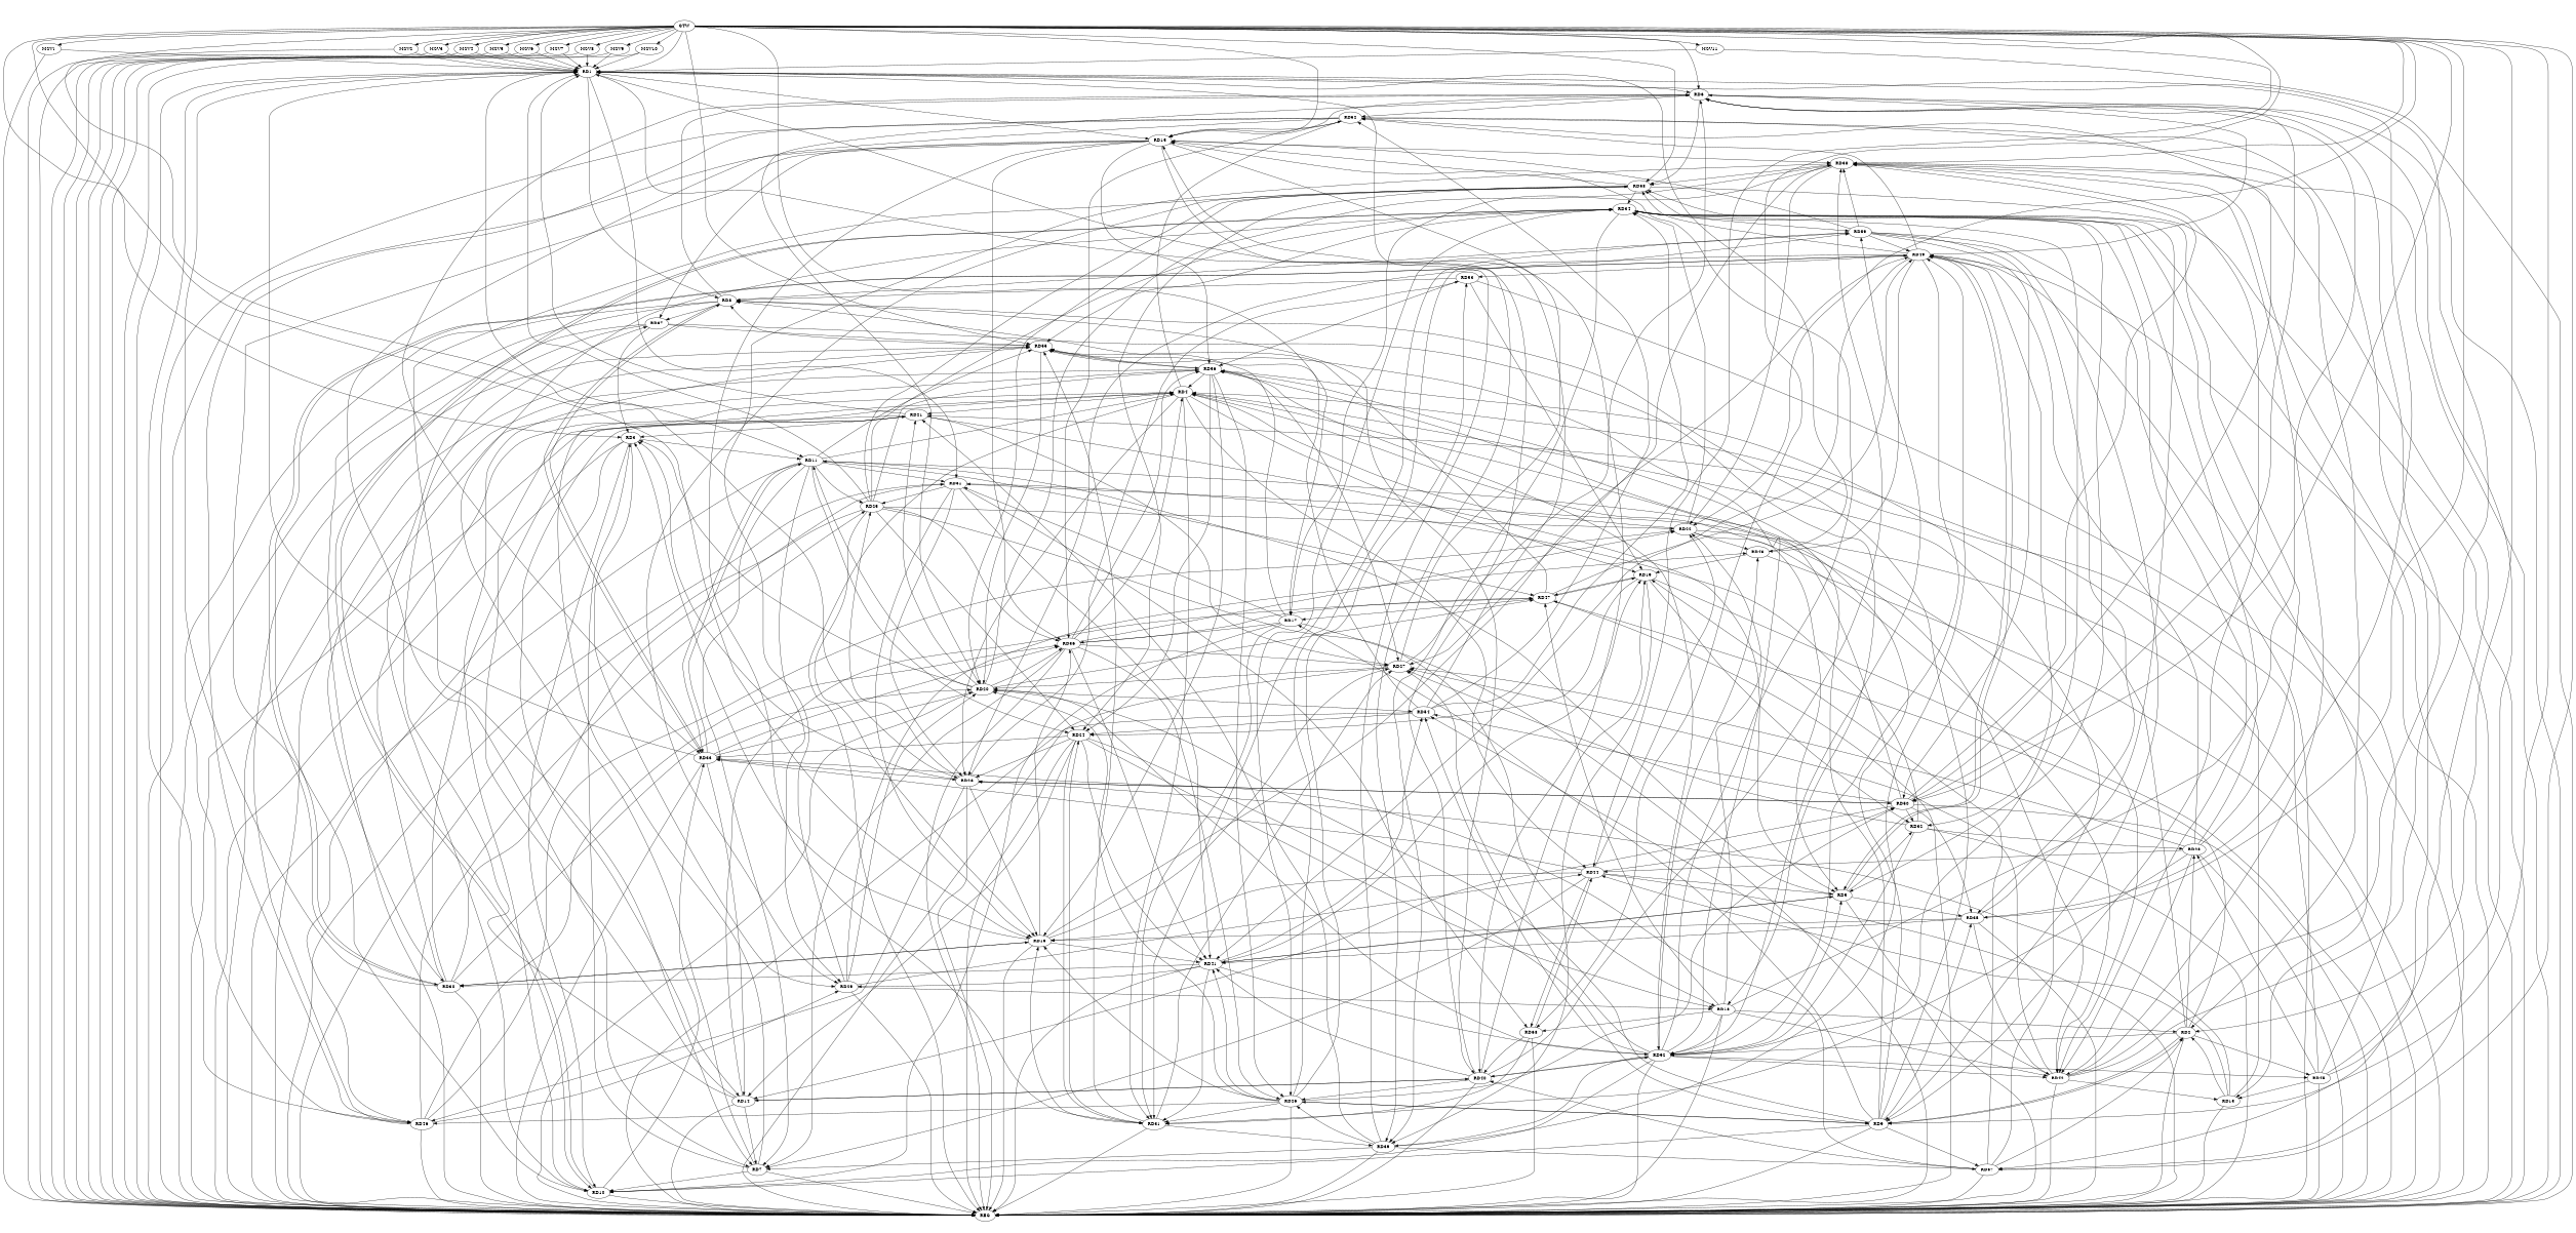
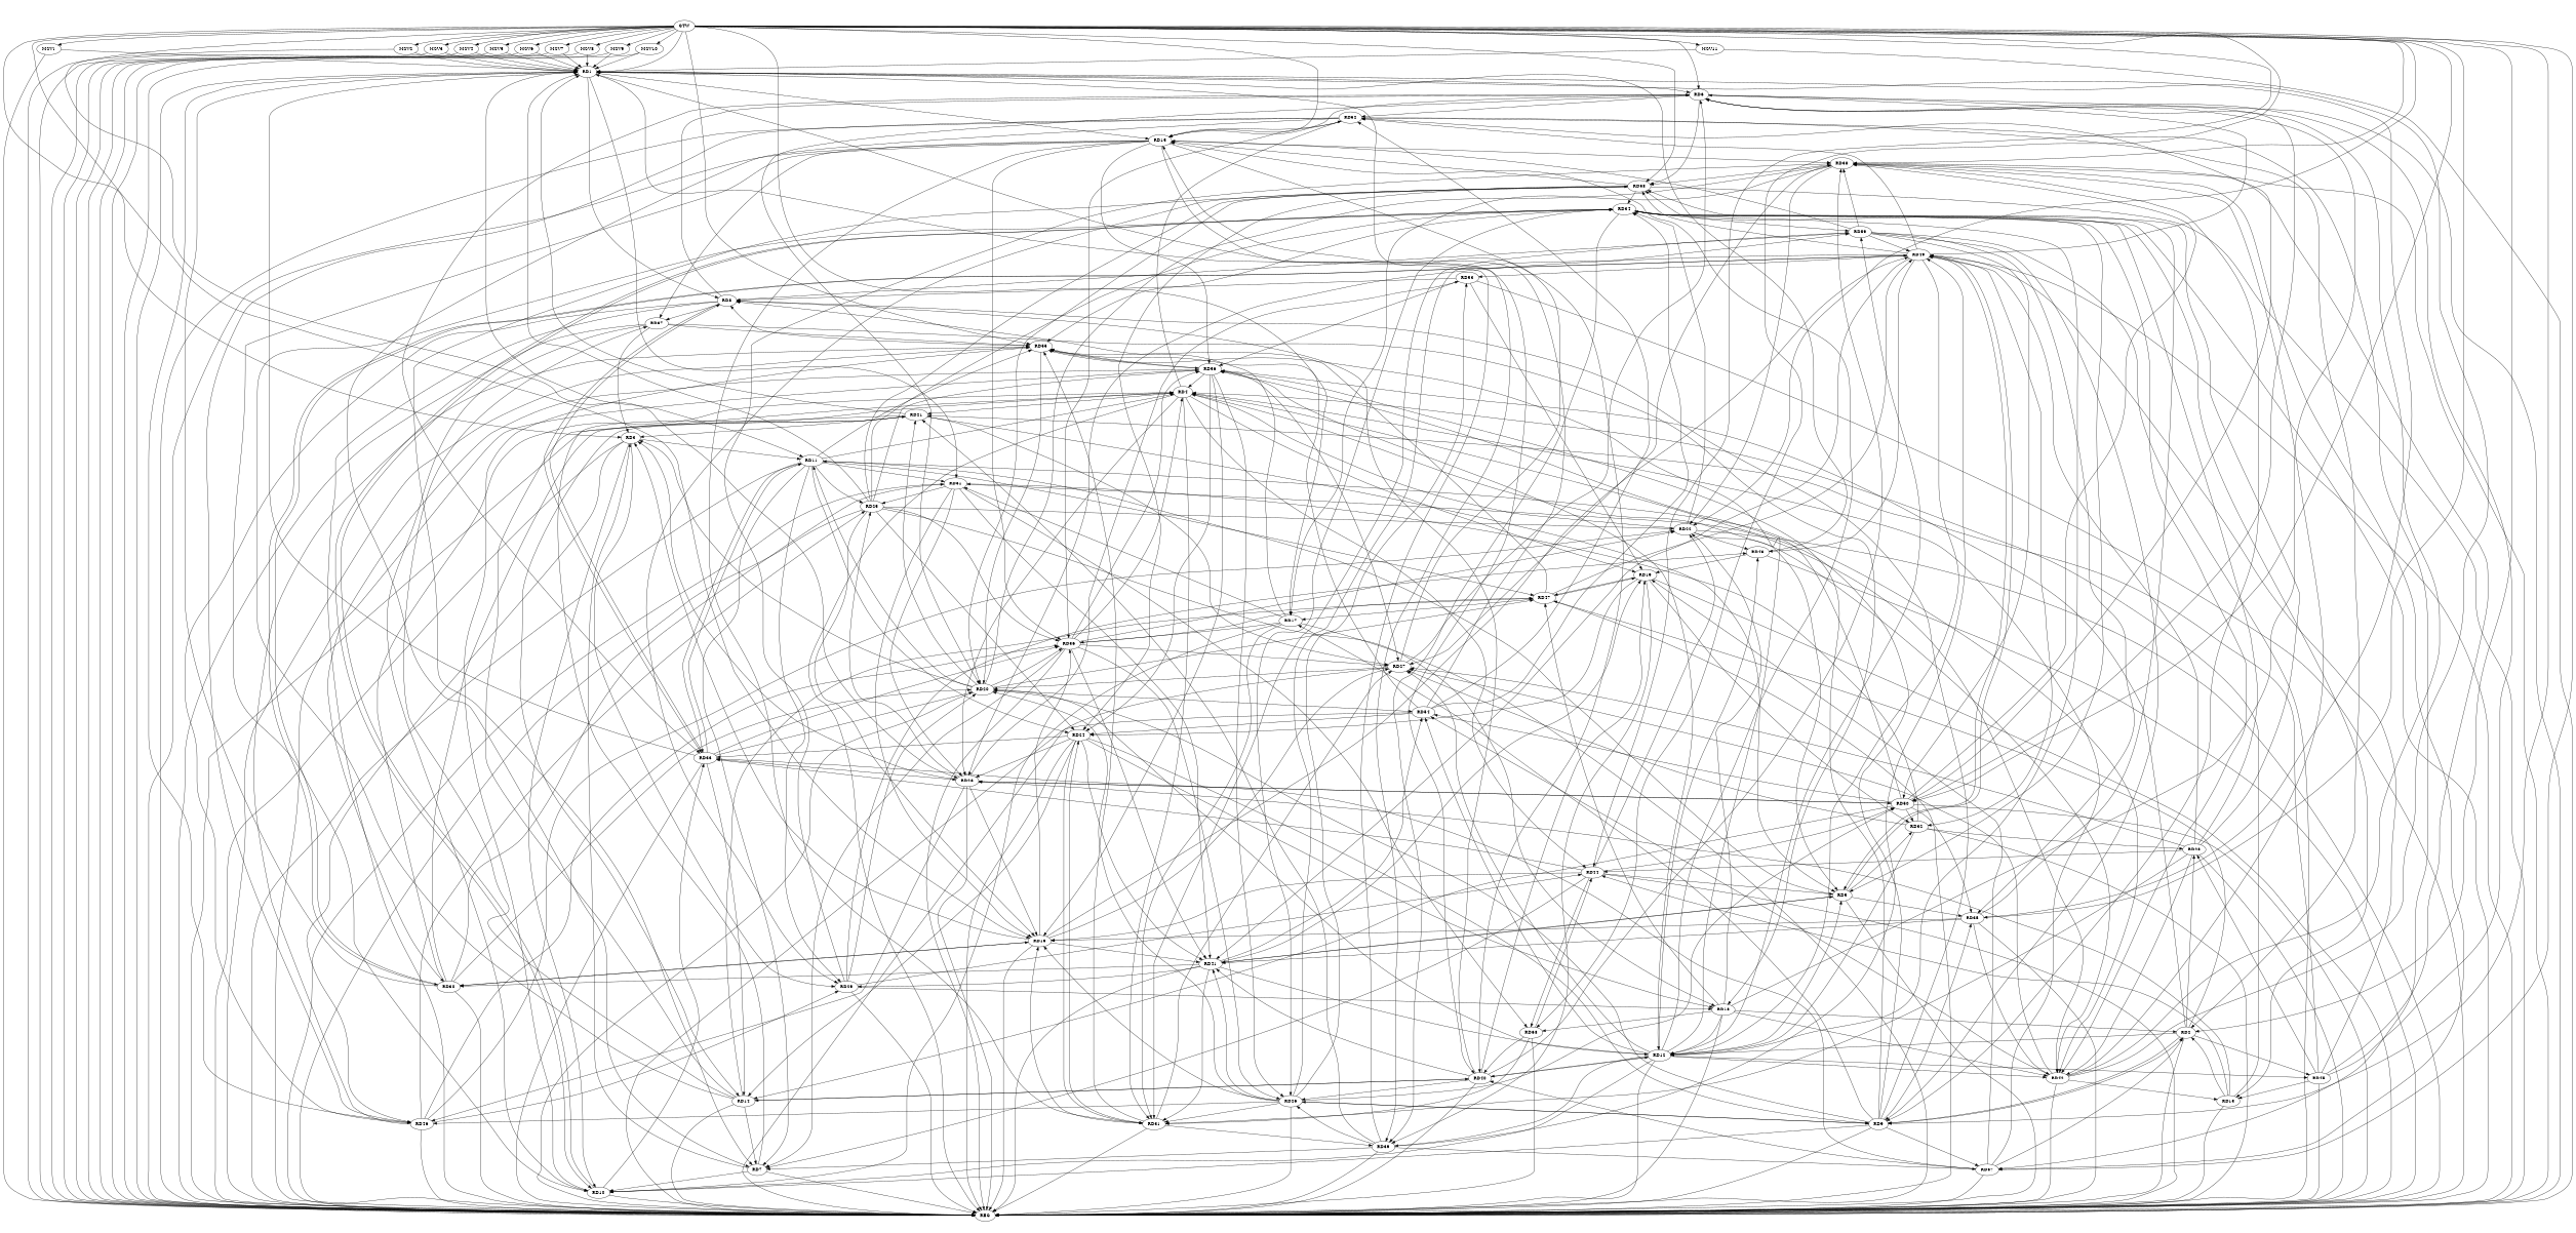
  strict digraph {
    n1 [label=RD1]
    n2 [label=RD6]
    n3 [label=RD8]
    n4 [label=RD11]
    n5 [label=RD15]
    n6 [label=RD40]
    n7 [label=RD51]
    n8 [label=REG]
    n9 [label=RD52]
    n10 [label=RD20]
    n11 [label=RD33]
    n12 [label=RD50]
    n13 [label=RD58]
    n14 [label=RD46]
    n15 [label=RD37]
    n16 [label=RD59]
    n17 [label=RD47]
    n18 [label=RD29]
    n19 [label=RD4]
    n20 [label=RD7]
    n21 [label=RD55]
    n22 [label=RD24]
    n23 [label=RD25]
    n24 [label=RD42]
    n25 [label=RD56]
    n26 [label=RD10]
    n27 [label=RD31]
    n28 [label=RD39]
    n29 [label=RD36]
    n30 [label=RD38]
-   n31 [label=RD92]
+   n31 [label=RD12]
    n32 [label=RD19]
    n33 [label=RD41]
    n34 [label=RD26]
    n35 [label=RD14]
    n36 [label=RD23]
    n37 [label=RD16]
    n38 [label=RD68]
    n39 [label=RD2]
    n40 [label=RD9]
    n41 [label=RD28]
    n42 [label=RD45]
    n43 [label=RD35]
    n44 [label=RD17]
    n45 [label=RD57]
    n46 [label=RD5]
    n47 [label=RD27]
    n48 [label=RD43]
    n49 [label=RD54]
    n50 [label=RD44]
    n51 [label=RD49]
    n52 [label=RD34]
    n53 [label=RD21]
    n54 [label=RD13]
    n55 [label=RD30]
    n56 [label=RD3]
    n57 [label=RD18]
    n58 [label=RD22]
    n59 [label=RD32]
    n60 [label=RD53]
    n61 [label=GTW]
    n62 [label=MSV1]
    n63 [label=MSV2]
    n64 [label=MSV3]
    n65 [label=MSV4]
    n66 [label=MSV5]
    n67 [label=MSV6]
    n68 [label=MSV7]
    n69 [label=MSV8]
    n70 [label=MSV9]
    n71 [label=MSV10]
    n72 [label=MSV11]
    n1 -> n2
    n1 -> n3
    n1 -> n4
    n1 -> n5
    n1 -> n6
    n1 -> n7
    n1 -> n8
    n2 -> n8
    n2 -> n9
    n2 -> n10
    n2 -> n11
    n2 -> n12
    n2 -> n13
    n3 -> n2
    n3 -> n8
    n3 -> n11
    n3 -> n14
    n3 -> n15
    n3 -> n16
    n4 -> n7
    n4 -> n8
    n4 -> n11
    n4 -> n17
    n4 -> n18
    n4 -> n19
    n4 -> n20
    n4 -> n21
    n4 -> n22
    n4 -> n23
    n4 -> n24
    n5 -> n2
    n5 -> n6
    n5 -> n8
    n5 -> n15
    n5 -> n25
    n5 -> n26
    n5 -> n27
    n5 -> n28
    n5 -> n29
    n5 -> n30
    n6 -> n3
    n6 -> n8
    n6 -> n30
    n6 -> n31
    n6 -> n32
    n6 -> n33
    n6 -> n34
    n6 -> n35
    n7 -> n8
    n7 -> n23
    n7 -> n24
    n7 -> n33
    n7 -> n36
    n7 -> n37
    n7 -> n38
    n9 -> n5
    n9 -> n8
    n9 -> n14
    n9 -> n20
    n9 -> n29
    n9 -> n39
    n9 -> n45
    n10 -> n4
    n10 -> n8
    n10 -> n17
    n10 -> n29
    n10 -> n30
    n10 -> n49
    n10 -> n53
    n10 -> n56
    n11 -> n1
    n11 -> n3
    n11 -> n4
    n11 -> n8
    n11 -> n10
    n11 -> n29
    n11 -> n35
    n11 -> n36
    n12 -> n8
    n12 -> n9
    n12 -> n25
    n12 -> n30
    n12 -> n35
    n12 -> n36
    n12 -> n43
    n12 -> n49
    n12 -> n59
    n13 -> n5
    n13 -> n8
    n13 -> n10
    n13 -> n18
    n13 -> n20
    n13 -> n22
    n13 -> n52
    n14 -> n1
    n14 -> n8
    n14 -> n18
    n14 -> n21
    n14 -> n23
    n14 -> n29
    n14 -> n58
    n15 -> n8
    n15 -> n21
    n15 -> n26
    n15 -> n56
    n15 -> n57
    n16 -> n5
    n16 -> n8
    n16 -> n12
    n16 -> n27
    n16 -> n30
    n16 -> n40
    n16 -> n43
    n16 -> n51
    n17 -> n8
    n17 -> n21
    n17 -> n32
    n17 -> n44
    n17 -> n51
    n18 -> n8
    n18 -> n10
    n18 -> n30
    n18 -> n48
    n18 -> n50
    n18 -> n57
    n19 -> n8
    n19 -> n9
    n19 -> n27
    n19 -> n32
    n19 -> n36
    n19 -> n46
    n19 -> n50
    n19 -> n53
    n20 -> n8
    n20 -> n19
    n20 -> n26
    n20 -> n56
    n21 -> n3
    n21 -> n8
    n21 -> n10
    n21 -> n25
    n22 -> n8
    n22 -> n11
    n22 -> n27
    n22 -> n33
    n22 -> n35
    n22 -> n36
    n22 -> n40
    n22 -> n57
    n23 -> n1
    n23 -> n8
    n23 -> n13
    n23 -> n22
    n23 -> n25
    n23 -> n29
    n23 -> n37
    n23 -> n52
    n23 -> n57
    n23 -> n58
    n24 -> n1
    n24 -> n2
    n24 -> n8
    n24 -> n30
    n24 -> n47
    n24 -> n49
    n24 -> n54
    n25 -> n8
    n25 -> n19
    n25 -> n21
    n25 -> n22
    n25 -> n31
    n25 -> n34
    n25 -> n37
    n25 -> n47
    n25 -> n55
    n26 -> n8
    n26 -> n11
    n26 -> n21
    n26 -> n52
    n27 -> n8
    n27 -> n21
    n27 -> n22
    n27 -> n28
    n27 -> n37
    n27 -> n47
    n28 -> n1
    n28 -> n8
    n28 -> n20
    n28 -> n34
    n28 -> n45
    n28 -> n51
    n28 -> n53
    n29 -> n8
    n29 -> n17
    n29 -> n19
    n29 -> n20
    n29 -> n25
    n29 -> n33
    n29 -> n34
    n29 -> n47
    n29 -> n58
    n30 -> n8
    n30 -> n13
    n30 -> n40
    n30 -> n44
    n30 -> n47
    n30 -> n58
    n31 -> n5
    n31 -> n6
    n31 -> n8
    n31 -> n10
    n31 -> n16
    n31 -> n21
    n31 -> n24
    n31 -> n26
    n31 -> n28
    n31 -> n42
    n31 -> n46
    n31 -> n47
    n31 -> n48
    n31 -> n49
    n32 -> n8
    n32 -> n17
    n32 -> n22
    n32 -> n28
    n32 -> n59
    n33 -> n8
    n33 -> n18
    n33 -> n27
    n33 -> n31
    n33 -> n32
    n33 -> n46
    n33 -> n49
    n33 -> n55
    n34 -> n8
    n34 -> n10
    n34 -> n12
    n34 -> n14
    n34 -> n16
    n34 -> n27
    n34 -> n33
    n34 -> n37
    n34 -> n40
    n34 -> n60
    n35 -> n6
    n35 -> n8
    n35 -> n15
    n35 -> n17
    n35 -> n19
    n35 -> n20
-   n20 -> n52
+   n35 -> n52
    n36 -> n8
    n36 -> n12
    n36 -> n14
    n36 -> n23
    n36 -> n37
    n36 -> n56
    n36 -> n60
    n37 -> n8
    n37 -> n29
    n37 -> n33
    n37 -> n47
    n37 -> n51
    n37 -> n55
    n37 -> n56
    n38 -> n6
    n38 -> n8
    n38 -> n27
    n38 -> n50
    n39 -> n8
    n39 -> n17
    n39 -> n25
    n39 -> n31
    n39 -> n40
    n39 -> n41
    n39 -> n42
    n40 -> n3
    n40 -> n8
    n40 -> n10
    n40 -> n19
    n40 -> n25
    n40 -> n26
    n40 -> n34
    n40 -> n39
    n40 -> n43
    n40 -> n44
    n40 -> n45
    n41 -> n8
    n41 -> n13
    n41 -> n24
    n41 -> n27
    n41 -> n47
    n41 -> n50
    n41 -> n51
    n41 -> n52
    n42 -> n2
    n42 -> n8
    n42 -> n30
    n42 -> n41
    n42 -> n51
    n42 -> n53
    n42 -> n54
    n43 -> n1
    n43 -> n8
    n43 -> n13
    n43 -> n24
    n43 -> n33
    n43 -> n37
    n44 -> n3
    n44 -> n7
    n44 -> n8
    n44 -> n26
    n44 -> n27
    n44 -> n29
    n45 -> n6
    n45 -> n8
    n45 -> n11
    n45 -> n19
    n45 -> n30
    n45 -> n32
    n45 -> n39
    n46 -> n4
    n46 -> n8
    n46 -> n33
    n46 -> n43
    n46 -> n51
    n46 -> n59
    n47 -> n1
    n47 -> n2
    n47 -> n8
    n47 -> n10
    n48 -> n1
    n48 -> n8
    n48 -> n32
    n49 -> n5
    n49 -> n8
    n49 -> n9
    n49 -> n21
    n49 -> n22
    n49 -> n52
    n50 -> n8
    n50 -> n11
    n50 -> n12
    n50 -> n20
    n50 -> n37
    n50 -> n38
    n50 -> n46
    n50 -> n58
    n51 -> n2
    n51 -> n8
    n51 -> n9
    n51 -> n13
    n51 -> n31
    n51 -> n33
    n51 -> n36
    n51 -> n46
    n51 -> n48
    n51 -> n55
    n51 -> n59
    n51 -> n60
    n52 -> n8
    n52 -> n16
    n52 -> n21
    n52 -> n24
    n52 -> n26
    n52 -> n28
    n52 -> n31
    n52 -> n34
    n52 -> n46
    n52 -> n54
    n53 -> n1
    n53 -> n8
    n53 -> n35
    n53 -> n46
    n53 -> n47
    n53 -> n56
    n54 -> n8
    n54 -> n19
    n54 -> n36
    n54 -> n39
    n54 -> n50
    n55 -> n1
    n55 -> n7
    n55 -> n8
    n55 -> n10
    n55 -> n19
    n55 -> n37
    n55 -> n51
    n55 -> n53
    n56 -> n4
    n56 -> n8
    n56 -> n14
    n56 -> n18
    n56 -> n26
    n57 -> n2
    n57 -> n8
    n57 -> n17
    n57 -> n24
    n57 -> n31
    n57 -> n38
    n57 -> n39
    n57 -> n58
    n58 -> n8
    n58 -> n19
    n58 -> n24
    n58 -> n48
    n58 -> n52
    n59 -> n7
    n59 -> n8
    n59 -> n31
    n59 -> n41
    n59 -> n47
    n60 -> n3
    n60 -> n8
    n60 -> n25
    n60 -> n32
    n61 -> n1
    n61 -> n2
    n61 -> n5
    n61 -> n12
    n61 -> n13
    n61 -> n21
    n61 -> n30
    n61 -> n36
    n61 -> n37
    n61 -> n38
    n61 -> n39
    n61 -> n40
    n61 -> n43
    n61 -> n44
    n61 -> n45
    n61 -> n50
    n61 -> n56
    n61 -> n58
    n61 -> n62
    n61 -> n63
    n61 -> n64
    n61 -> n65
    n61 -> n66
    n61 -> n67
    n61 -> n68
    n61 -> n69
    n61 -> n70
    n61 -> n71
    n61 -> n72
    n62 -> n1
    n62 -> n8
    n63 -> n1
    n63 -> n8
    n64 -> n1
    n64 -> n8
    n65 -> n1
    n65 -> n8
    n66 -> n1
    n66 -> n8
    n67 -> n1
    n67 -> n8
    n68 -> n1
    n68 -> n8
    n69 -> n1
    n69 -> n8
    n70 -> n1
    n70 -> n8
    n71 -> n1
    n71 -> n8
    n72 -> n1
    n72 -> n8
  }
